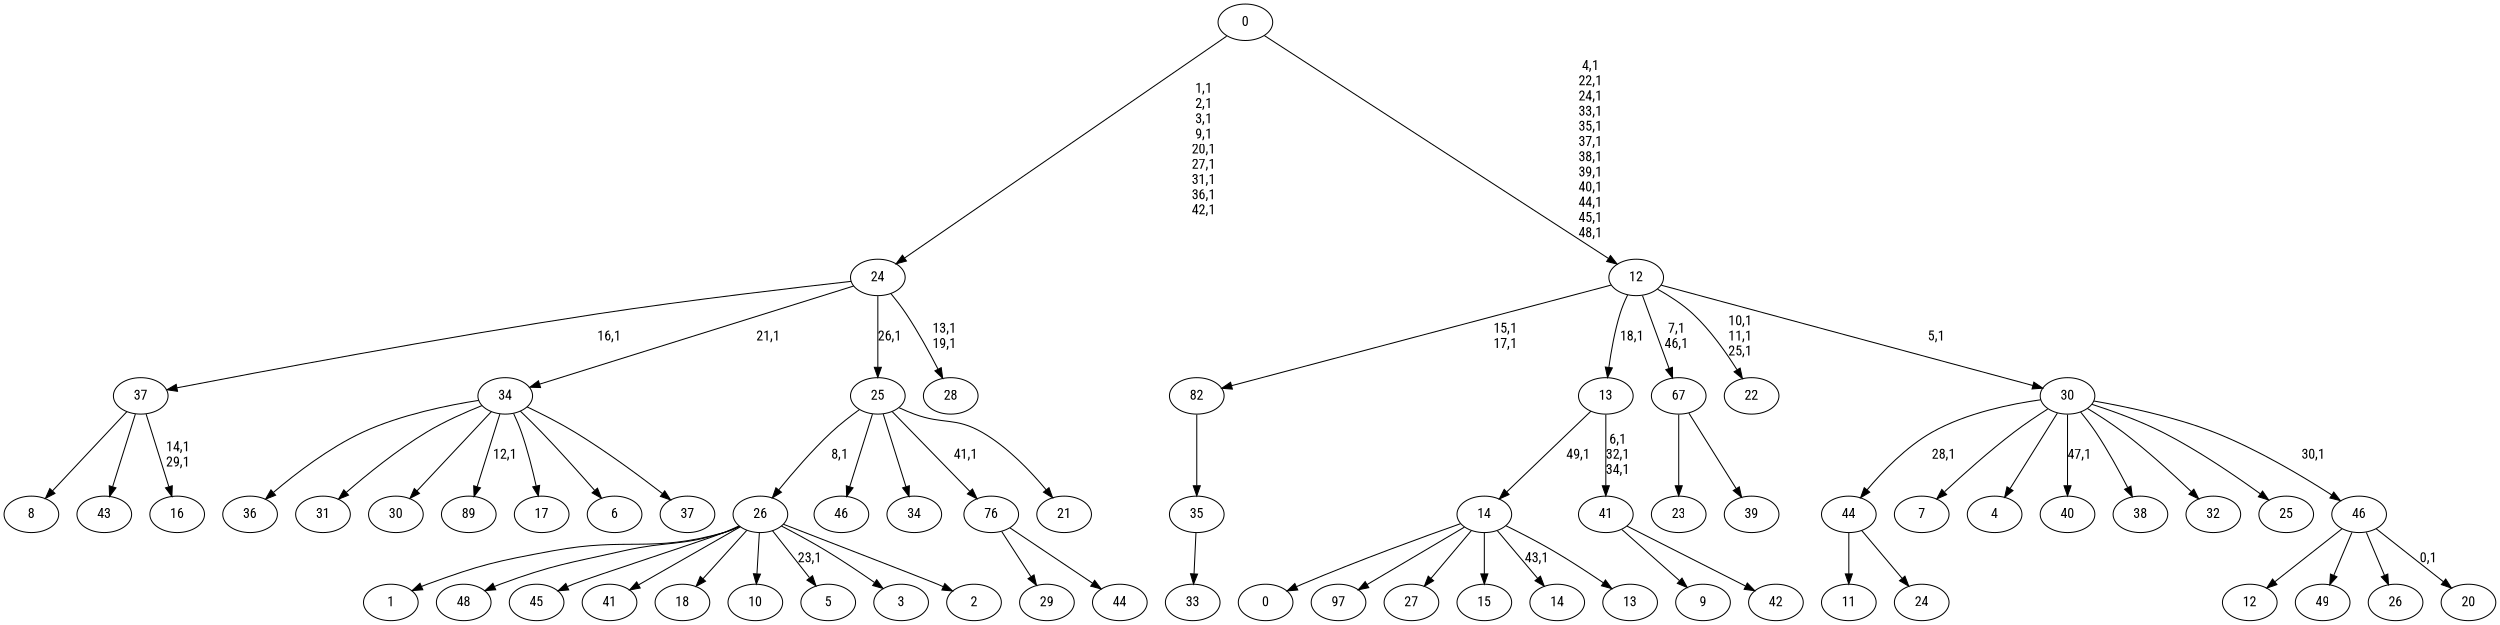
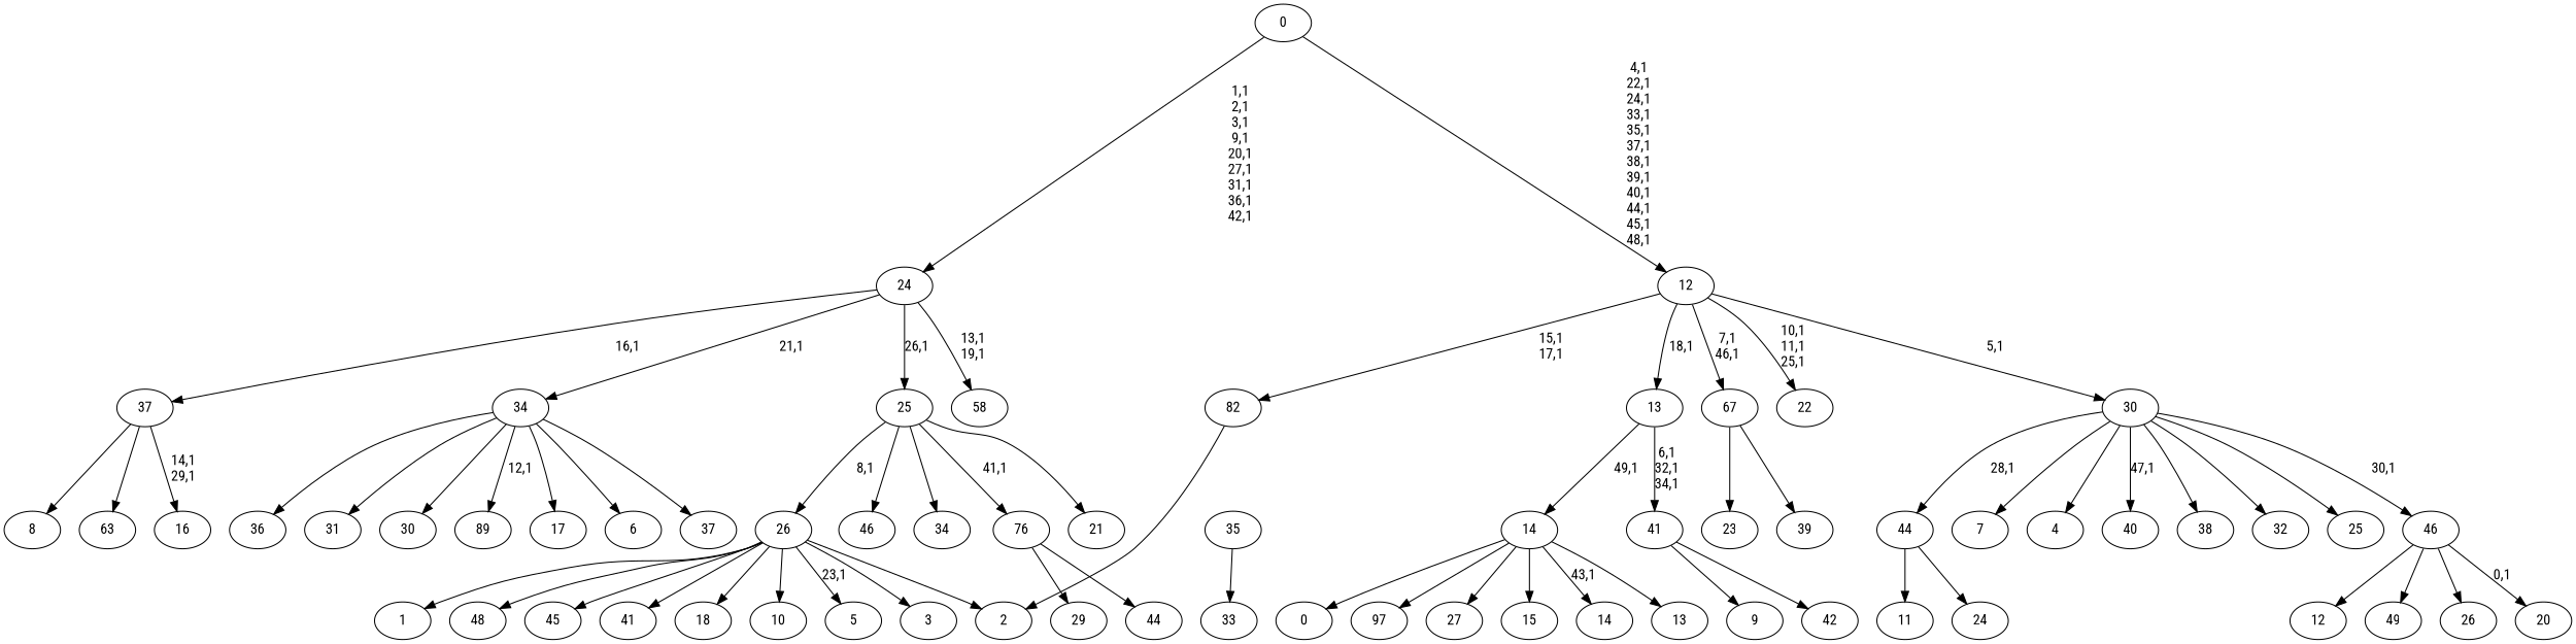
  digraph {
    fontname="Roboto Condensed"
    node [fontname="Roboto Condensed"]
    edge [fontname="Roboto Condensed"]
    n1 [label=49]
    n2 [label=48]
    n3 [label=97]
    n4 [label=46]
    n5 [label=45]
    n6 [label=44]
-   n7 [label=43]
+   n7 [label=63]
    n8 [label=42]
    n9 [label=41]
    n10 [label=40]
    n11 [label=39]
    n12 [label=38]
    n13 [label=37]
    n14 [label=36]
    n15 [label=35]
    n16 [label=33]
    n17 [label=34]
    82
    n19 [label=32]
    n20 [label=31]
    n21 [label=30]
    n22 [label=29]
    76
-   n24 [label=28]
+   n24 [label=58]
    n25 [label=27]
    n26 [label=26]
    n27 [label=25]
    n28 [label=24]
    n29 [label=23]
    67
    n31 [label=22]
    n32 [label=21]
    n33 [label=20]
    n34 [label=89]
    n35 [label=18]
    n36 [label=17]
    n37 [label=16]
    n38 [label=15]
    n39 [label=14]
    n40 [label=13]
    n41 [label=12]
    46
    n43 [label=11]
    44
    n45 [label=10]
    n46 [label=9]
    41
    n48 [label=8]
    37
    n50 [label=7]
    n51 [label=6]
    34
    n53 [label=5]
    n54 [label=4]
    30
    n56 [label=3]
    n57 [label=2]
    n58 [label=1]
    26
    25
    24
    n62 [label=0]
    14
    13
    12
    0
    n15 -> n16
-   82 -> n15
+   82 -> n57
    76 -> n6
    76 -> n22
    67 -> n11
    67 -> n29
    46 -> n1
    46 -> n26
    46 -> n33 [label="0,1"]
    46 -> n41
    44 -> n28
    44 -> n43
    41 -> n8
    41 -> n46
    37 -> n7
    37 -> n37 [label="14,1\n29,1"]
    37 -> n48
    34 -> n13
    34 -> n14
    34 -> n20
    34 -> n21
    34 -> n34 [label="12,1"]
    34 -> n36
    34 -> n51
    30 -> n10 [label="47,1"]
    30 -> n12
    30 -> n19
    30 -> n27
    30 -> 46 [label="30,1"]
    30 -> 44 [label="28,1"]
    30 -> n50
    30 -> n54
    26 -> n2
    26 -> n5
    26 -> n9
    26 -> n35
    26 -> n45
    26 -> n53 [label="23,1"]
    26 -> n56
    26 -> n57
    26 -> n58
    25 -> n4
    25 -> n17
    25 -> 76 [label="41,1"]
    25 -> n32
    25 -> 26 [label="8,1"]
    24 -> n24 [label="13,1\n19,1"]
    24 -> 37 [label="16,1"]
    24 -> 34 [label="21,1"]
    24 -> 25 [label="26,1"]
    14 -> n3
    14 -> n25
    14 -> n38
    14 -> n39 [label="43,1"]
    14 -> n40
    14 -> n62
    13 -> 41 [label="6,1\n32,1\n34,1"]
    13 -> 14 [label="49,1"]
    12 -> 82 [label="15,1\n17,1"]
    12 -> 67 [label="7,1\n46,1"]
    12 -> n31 [label="10,1\n11,1\n25,1"]
    12 -> 30 [label="5,1"]
    12 -> 13 [label="18,1"]
    0 -> 24 [label="1,1\n2,1\n3,1\n9,1\n20,1\n27,1\n31,1\n36,1\n42,1"]
    0 -> 12 [label="4,1\n22,1\n24,1\n33,1\n35,1\n37,1\n38,1\n39,1\n40,1\n44,1\n45,1\n48,1"]
  }
